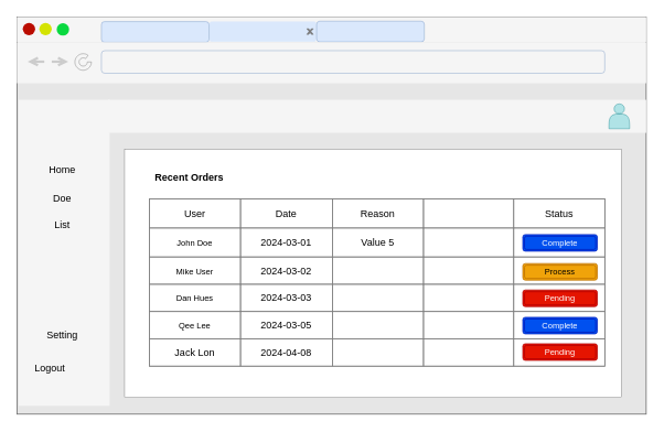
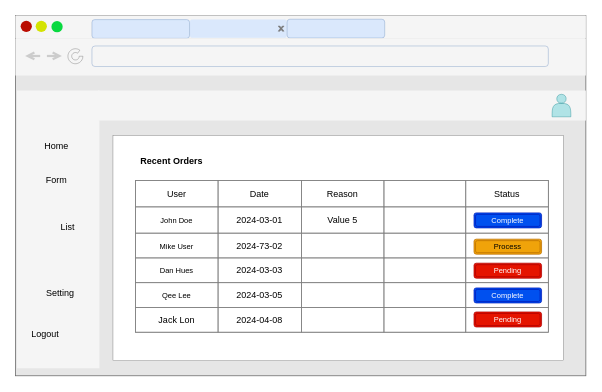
  <mxCell id="0" />
  <mxCell id="1" parent="0" />
  <mxCell id="2" value="" style="rounded=0;whiteSpace=wrap;html=1;fillColor=#E6E6E6;fontColor=#000000;strokeColor=#666666;" vertex="1" parent="1"><mxGeometry x="20" y="20" width="760" height="480" as="geometry" /></mxCell>
  <mxCell id="3" value="" style="rounded=0;whiteSpace=wrap;html=1;strokeColor=none;strokeWidth=2;fillColor=#f5f5f5;fontColor=#000000;" vertex="1" parent="1"><mxGeometry x="22" y="120" width="110" height="370" as="geometry" /></mxCell>
- <mxCell id="4" value="Home" style="text;html=1;align=center;verticalAlign=middle;whiteSpace=wrap;rounded=0;strokeWidth=2;fontColor=#000000;" vertex="1" parent="1"><mxGeometry x="45" y="190" width="60" height="30" as="geometry" /></mxCell>
+ <mxCell id="4" value="Home" style="text;html=1;align=center;verticalAlign=middle;whiteSpace=wrap;rounded=0;strokeWidth=2;fontColor=#000000;" vertex="1" parent="1"><mxGeometry x="45" y="180" width="60" height="30" as="geometry" /></mxCell>
  <mxCell id="5" value="" style="group;fontColor=#000000;" vertex="1" connectable="0" parent="1"><mxGeometry x="20" y="20" width="760" height="80" as="geometry" /></mxCell>
  <mxCell id="6" value="" style="rounded=0;whiteSpace=wrap;html=1;fillColor=#f5f5f5;fontColor=#000000;strokeColor=none;strokeWidth=0.5;" vertex="1" parent="5"><mxGeometry width="760" height="30" as="geometry" /></mxCell>
  <mxCell id="7" value="" style="ellipse;whiteSpace=wrap;html=1;aspect=fixed;strokeColor=none;fillColor=#BA0C00;gradientColor=none;fontColor=#000000;" vertex="1" parent="5"><mxGeometry x="7" y="7" width="15" height="15" as="geometry" /></mxCell>
  <mxCell id="8" value="" style="ellipse;whiteSpace=wrap;html=1;aspect=fixed;strokeColor=none;fillColor=#D4E302;gradientColor=none;fontColor=#000000;" vertex="1" parent="5"><mxGeometry x="27" y="7" width="15" height="15" as="geometry" /></mxCell>
  <mxCell id="9" value="" style="ellipse;whiteSpace=wrap;html=1;aspect=fixed;strokeColor=none;fillColor=#09D940;gradientColor=none;fontColor=#000000;" vertex="1" parent="5"><mxGeometry x="48" y="7.5" width="15" height="15" as="geometry" /></mxCell>
  <mxCell id="10" value="" style="rounded=1;whiteSpace=wrap;html=1;fillColor=#dae8fc;strokeColor=#F0F0F0;strokeWidth=0.5;fontColor=#000000;" vertex="1" parent="5"><mxGeometry x="232" y="5" width="130" height="25" as="geometry" /></mxCell>
  <mxCell id="11" value="" style="rounded=1;whiteSpace=wrap;html=1;fillColor=#dae8fc;strokeColor=#6c8ebf;strokeWidth=0.5;fontColor=#000000;" vertex="1" parent="5"><mxGeometry x="102" y="5.5" width="130" height="25" as="geometry" /></mxCell>
  <mxCell id="12" value="" style="rounded=1;whiteSpace=wrap;html=1;fillColor=#dae8fc;strokeColor=#6c8ebf;strokeWidth=0.5;fontColor=#000000;" vertex="1" parent="5"><mxGeometry x="362" y="5" width="130" height="25" as="geometry" /></mxCell>
  <mxCell id="13" value="" style="verticalLabelPosition=bottom;verticalAlign=top;html=1;shape=mxgraph.basic.x;strokeWidth=0.5;fillColor=#808080;strokeColor=#666666;fontColor=#000000;" vertex="1" parent="5"><mxGeometry x="350" y="14" width="8" height="7" as="geometry" /></mxCell>
  <mxCell id="14" value="" style="rounded=0;whiteSpace=wrap;html=1;fillColor=#f5f5f5;fontColor=#000000;strokeColor=none;strokeWidth=0.5;" vertex="1" parent="5"><mxGeometry y="30.5" width="760" height="49.5" as="geometry" /></mxCell>
  <mxCell id="15" value="" style="rounded=1;whiteSpace=wrap;html=1;strokeColor=#6c8ebf;strokeWidth=0.5;fillColor=none;fontColor=#000000;" vertex="1" parent="5"><mxGeometry x="102" y="40.63" width="608" height="27.37" as="geometry" /></mxCell>
  <mxCell id="16" value="" style="verticalLabelPosition=bottom;verticalAlign=top;html=1;shape=mxgraph.basic.partConcEllipse;startAngle=0.25;endAngle=0.1;arcWidth=0.5;rounded=1;strokeColor=#666666;strokeWidth=0.5;fillColor=none;fontColor=#000000;" vertex="1" parent="5"><mxGeometry x="70" y="44.32" width="20" height="20" as="geometry" /></mxCell>
  <mxCell id="17" value="" style="endArrow=open;html=1;strokeColor=#CCCCCC;strokeWidth=3;startSize=0;endFill=0;fontColor=#000000;" edge="1" parent="5"><mxGeometry width="50" height="50" relative="1" as="geometry"><mxPoint x="42" y="53.97" as="sourcePoint" /><mxPoint x="62" y="53.97" as="targetPoint" /></mxGeometry></mxCell>
  <mxCell id="18" value="" style="endArrow=open;html=1;strokeColor=#CCCCCC;strokeWidth=3;startSize=0;endFill=0;fontColor=#000000;" edge="1" parent="1"><mxGeometry width="50" height="50" relative="1" as="geometry"><mxPoint x="53" y="73.97" as="sourcePoint" /><mxPoint x="33" y="73.97" as="targetPoint" /></mxGeometry></mxCell>
- <mxCell id="19" value="Doe" style="text;html=1;align=center;verticalAlign=middle;whiteSpace=wrap;rounded=0;strokeWidth=2;fontColor=#000000;" vertex="1" parent="1"><mxGeometry x="45" y="225" width="60" height="30" as="geometry" /></mxCell>
- <mxCell id="20" value="Setting" style="text;html=1;align=center;verticalAlign=middle;whiteSpace=wrap;rounded=0;strokeWidth=2;fontColor=#000000;" vertex="1" parent="1"><mxGeometry x="45" y="390" width="60" height="30" as="geometry" /></mxCell>
+ <mxCell id="19" value="Form" style="text;html=1;align=center;verticalAlign=middle;whiteSpace=wrap;rounded=0;strokeWidth=2;fontColor=#000000;" vertex="1" parent="1"><mxGeometry x="45" y="225" width="60" height="30" as="geometry" /></mxCell>
+ <mxCell id="20" value="Setting" style="text;html=1;align=center;verticalAlign=middle;whiteSpace=wrap;rounded=0;strokeWidth=2;fontColor=#000000;" vertex="1" parent="1"><mxGeometry x="50" y="375" width="60" height="30" as="geometry" /></mxCell>
  <mxCell id="21" value="Logout" style="text;html=1;align=center;verticalAlign=middle;whiteSpace=wrap;rounded=0;strokeWidth=2;fontColor=#000000;" vertex="1" parent="1"><mxGeometry x="30" y="430" width="60" height="30" as="geometry" /></mxCell>
  <mxCell id="22" value="" style="rounded=0;whiteSpace=wrap;html=1;strokeColor=none;strokeWidth=2;fillColor=#f5f5f5;fontColor=#000000;" vertex="1" parent="1"><mxGeometry x="130" y="120" width="650" height="40" as="geometry" /></mxCell>
  <mxCell id="23" value="" style="rounded=0;whiteSpace=wrap;html=1;strokeColor=#666666;strokeWidth=0.5;fillColor=#FFFFFF;fontColor=#000000;" vertex="1" parent="1"><mxGeometry x="150" y="180" width="600" height="300" as="geometry" /></mxCell>
  <mxCell id="24" value="Recent Orders&amp;nbsp;" style="text;html=1;align=center;verticalAlign=middle;whiteSpace=wrap;rounded=0;strokeWidth=0.5;strokeColor=none;fontColor=#000000;fontStyle=1" vertex="1" parent="1"><mxGeometry x="180" y="200" width="100" height="30" as="geometry" /></mxCell>
- <mxCell id="25" value="List" style="text;html=1;align=center;verticalAlign=middle;whiteSpace=wrap;rounded=0;strokeWidth=2;fontColor=#000000;" vertex="1" parent="1"><mxGeometry x="45" y="257" width="60" height="30" as="geometry" /></mxCell>
+ <mxCell id="25" value="List" style="text;html=1;align=center;verticalAlign=middle;whiteSpace=wrap;rounded=0;strokeWidth=2;fontColor=#000000;" vertex="1" parent="1"><mxGeometry x="60" y="287" width="60" height="30" as="geometry" /></mxCell>
  <mxCell id="26" value="" style="shape=actor;whiteSpace=wrap;html=1;rounded=1;strokeColor=#0e8088;strokeWidth=0.5;fontSize=10;fillColor=#b0e3e6;fontColor=#000000;" vertex="1" parent="1"><mxGeometry x="735" y="125" width="25" height="30" as="geometry" /></mxCell>
  <mxCell id="27" value="" style="childLayout=tableLayout;recursiveResize=0;shadow=0;fillColor=none;strokeColor=#808080;fontColor=#000000;" vertex="1" parent="1"><mxGeometry x="180" y="240" width="550" height="202" as="geometry" /></mxCell>
  <mxCell id="28" value="" style="shape=tableRow;horizontal=0;startSize=0;swimlaneHead=0;swimlaneBody=0;top=0;left=0;bottom=0;right=0;dropTarget=0;collapsible=0;recursiveResize=0;expand=0;fontStyle=0;fillColor=none;strokeColor=inherit;fontColor=#000000;" vertex="1" parent="27"><mxGeometry width="550" height="35" as="geometry" /></mxCell>
  <mxCell id="29" value="User" style="connectable=0;recursiveResize=0;strokeColor=inherit;fillColor=none;align=center;whiteSpace=wrap;html=1;fontColor=#000000;" vertex="1" parent="28"><mxGeometry width="110" height="35" as="geometry"><mxRectangle width="110" height="35" as="alternateBounds" /></mxGeometry></mxCell>
  <mxCell id="30" value="Date" style="connectable=0;recursiveResize=0;strokeColor=inherit;fillColor=none;align=center;whiteSpace=wrap;html=1;fontColor=#000000;" vertex="1" parent="28"><mxGeometry x="110" width="111" height="35" as="geometry"><mxRectangle width="111" height="35" as="alternateBounds" /></mxGeometry></mxCell>
  <mxCell id="31" value="Reason" style="connectable=0;recursiveResize=0;strokeColor=inherit;fillColor=none;align=center;whiteSpace=wrap;html=1;fontColor=#000000;" vertex="1" parent="28"><mxGeometry x="221" width="110" height="35" as="geometry"><mxRectangle width="110" height="35" as="alternateBounds" /></mxGeometry></mxCell>
  <mxCell id="32" style="connectable=0;recursiveResize=0;strokeColor=inherit;fillColor=none;align=center;whiteSpace=wrap;html=1;fontColor=#000000;" vertex="1" parent="28"><mxGeometry x="331" width="109" height="35" as="geometry"><mxRectangle width="109" height="35" as="alternateBounds" /></mxGeometry></mxCell>
  <mxCell id="33" value="Status" style="connectable=0;recursiveResize=0;strokeColor=inherit;fillColor=none;align=center;whiteSpace=wrap;html=1;fontColor=#000000;" vertex="1" parent="28"><mxGeometry x="440" width="110" height="35" as="geometry"><mxRectangle width="110" height="35" as="alternateBounds" /></mxGeometry></mxCell>
  <mxCell id="34" style="shape=tableRow;horizontal=0;startSize=0;swimlaneHead=0;swimlaneBody=0;top=0;left=0;bottom=0;right=0;dropTarget=0;collapsible=0;recursiveResize=0;expand=0;fontStyle=0;fillColor=none;strokeColor=inherit;fontColor=#000000;" vertex="1" parent="27"><mxGeometry y="35" width="550" height="35" as="geometry" /></mxCell>
  <mxCell id="35" value="&lt;span style=&quot;font-size: 10px;&quot;&gt;John Doe&lt;/span&gt;" style="connectable=0;recursiveResize=0;strokeColor=inherit;fillColor=none;align=center;whiteSpace=wrap;html=1;fontColor=#000000;" vertex="1" parent="34"><mxGeometry width="110" height="35" as="geometry"><mxRectangle width="110" height="35" as="alternateBounds" /></mxGeometry></mxCell>
  <mxCell id="36" value="2024-03-01" style="connectable=0;recursiveResize=0;strokeColor=inherit;fillColor=none;align=center;whiteSpace=wrap;html=1;fontColor=#000000;" vertex="1" parent="34"><mxGeometry x="110" width="111" height="35" as="geometry"><mxRectangle width="111" height="35" as="alternateBounds" /></mxGeometry></mxCell>
  <mxCell id="37" value="Value 5" style="connectable=0;recursiveResize=0;strokeColor=inherit;fillColor=none;align=center;whiteSpace=wrap;html=1;fontColor=#000000;" vertex="1" parent="34"><mxGeometry x="221" width="110" height="35" as="geometry"><mxRectangle width="110" height="35" as="alternateBounds" /></mxGeometry></mxCell>
  <mxCell id="38" style="connectable=0;recursiveResize=0;strokeColor=inherit;fillColor=none;align=center;whiteSpace=wrap;html=1;fontColor=#000000;" vertex="1" parent="34"><mxGeometry x="331" width="109" height="35" as="geometry"><mxRectangle width="109" height="35" as="alternateBounds" /></mxGeometry></mxCell>
  <mxCell id="39" style="connectable=0;recursiveResize=0;strokeColor=inherit;fillColor=none;align=center;whiteSpace=wrap;html=1;fontColor=#000000;" vertex="1" parent="34"><mxGeometry x="440" width="110" height="35" as="geometry"><mxRectangle width="110" height="35" as="alternateBounds" /></mxGeometry></mxCell>
  <mxCell id="40" style="shape=tableRow;horizontal=0;startSize=0;swimlaneHead=0;swimlaneBody=0;top=0;left=0;bottom=0;right=0;dropTarget=0;collapsible=0;recursiveResize=0;expand=0;fontStyle=0;fillColor=none;strokeColor=inherit;fontColor=#000000;" vertex="1" parent="27"><mxGeometry y="70" width="550" height="33" as="geometry" /></mxCell>
  <mxCell id="41" value="&lt;span style=&quot;font-size: 10px;&quot;&gt;Mike User&lt;/span&gt;" style="connectable=0;recursiveResize=0;strokeColor=inherit;fillColor=none;align=center;whiteSpace=wrap;html=1;fontColor=#000000;" vertex="1" parent="40"><mxGeometry width="110" height="33" as="geometry"><mxRectangle width="110" height="33" as="alternateBounds" /></mxGeometry></mxCell>
- <mxCell id="42" value="2024-03-02" style="connectable=0;recursiveResize=0;strokeColor=inherit;fillColor=none;align=center;whiteSpace=wrap;html=1;fontColor=#000000;" vertex="1" parent="40"><mxGeometry x="110" width="111" height="33" as="geometry"><mxRectangle width="111" height="33" as="alternateBounds" /></mxGeometry></mxCell>
+ <mxCell id="42" value="2024-73-02" style="connectable=0;recursiveResize=0;strokeColor=inherit;fillColor=none;align=center;whiteSpace=wrap;html=1;fontColor=#000000;" vertex="1" parent="40"><mxGeometry x="110" width="111" height="33" as="geometry"><mxRectangle width="111" height="33" as="alternateBounds" /></mxGeometry></mxCell>
  <mxCell id="43" style="connectable=0;recursiveResize=0;strokeColor=inherit;fillColor=none;align=center;whiteSpace=wrap;html=1;fontColor=#000000;" vertex="1" parent="40"><mxGeometry x="221" width="110" height="33" as="geometry"><mxRectangle width="110" height="33" as="alternateBounds" /></mxGeometry></mxCell>
  <mxCell id="44" style="connectable=0;recursiveResize=0;strokeColor=inherit;fillColor=none;align=center;whiteSpace=wrap;html=1;fontColor=#000000;" vertex="1" parent="40"><mxGeometry x="331" width="109" height="33" as="geometry"><mxRectangle width="109" height="33" as="alternateBounds" /></mxGeometry></mxCell>
  <mxCell id="45" style="connectable=0;recursiveResize=0;strokeColor=inherit;fillColor=none;align=center;whiteSpace=wrap;html=1;fontColor=#000000;" vertex="1" parent="40"><mxGeometry x="440" width="110" height="33" as="geometry"><mxRectangle width="110" height="33" as="alternateBounds" /></mxGeometry></mxCell>
  <mxCell id="46" style="shape=tableRow;horizontal=0;startSize=0;swimlaneHead=0;swimlaneBody=0;top=0;left=0;bottom=0;right=0;dropTarget=0;collapsible=0;recursiveResize=0;expand=0;fontStyle=0;fillColor=none;strokeColor=inherit;fontColor=#000000;" vertex="1" parent="27"><mxGeometry y="103" width="550" height="33" as="geometry" /></mxCell>
  <mxCell id="47" value="&lt;span style=&quot;font-size: 10px;&quot;&gt;Dan Hues&lt;/span&gt;" style="connectable=0;recursiveResize=0;strokeColor=inherit;fillColor=none;align=center;whiteSpace=wrap;html=1;fontColor=#000000;" vertex="1" parent="46"><mxGeometry width="110" height="33" as="geometry"><mxRectangle width="110" height="33" as="alternateBounds" /></mxGeometry></mxCell>
  <mxCell id="48" value="2024-03-03" style="connectable=0;recursiveResize=0;strokeColor=inherit;fillColor=none;align=center;whiteSpace=wrap;html=1;fontColor=#000000;" vertex="1" parent="46"><mxGeometry x="110" width="111" height="33" as="geometry"><mxRectangle width="111" height="33" as="alternateBounds" /></mxGeometry></mxCell>
  <mxCell id="49" style="connectable=0;recursiveResize=0;strokeColor=inherit;fillColor=none;align=center;whiteSpace=wrap;html=1;fontColor=#000000;" vertex="1" parent="46"><mxGeometry x="221" width="110" height="33" as="geometry"><mxRectangle width="110" height="33" as="alternateBounds" /></mxGeometry></mxCell>
  <mxCell id="50" style="connectable=0;recursiveResize=0;strokeColor=inherit;fillColor=none;align=center;whiteSpace=wrap;html=1;fontColor=#000000;" vertex="1" parent="46"><mxGeometry x="331" width="109" height="33" as="geometry"><mxRectangle width="109" height="33" as="alternateBounds" /></mxGeometry></mxCell>
  <mxCell id="51" style="connectable=0;recursiveResize=0;strokeColor=inherit;fillColor=none;align=center;whiteSpace=wrap;html=1;fontColor=#000000;" vertex="1" parent="46"><mxGeometry x="440" width="110" height="33" as="geometry"><mxRectangle width="110" height="33" as="alternateBounds" /></mxGeometry></mxCell>
  <mxCell id="52" style="shape=tableRow;horizontal=0;startSize=0;swimlaneHead=0;swimlaneBody=0;top=0;left=0;bottom=0;right=0;dropTarget=0;collapsible=0;recursiveResize=0;expand=0;fontStyle=0;fillColor=none;strokeColor=inherit;fontColor=#000000;" vertex="1" parent="27"><mxGeometry y="136" width="550" height="33" as="geometry" /></mxCell>
  <mxCell id="53" value="&lt;span style=&quot;font-size: 10px;&quot;&gt;Qee Lee&lt;/span&gt;" style="connectable=0;recursiveResize=0;strokeColor=inherit;fillColor=none;align=center;whiteSpace=wrap;html=1;fontColor=#000000;" vertex="1" parent="52"><mxGeometry width="110" height="33" as="geometry"><mxRectangle width="110" height="33" as="alternateBounds" /></mxGeometry></mxCell>
  <mxCell id="54" value="2024-03-05" style="connectable=0;recursiveResize=0;strokeColor=inherit;fillColor=none;align=center;whiteSpace=wrap;html=1;fontColor=#000000;" vertex="1" parent="52"><mxGeometry x="110" width="111" height="33" as="geometry"><mxRectangle width="111" height="33" as="alternateBounds" /></mxGeometry></mxCell>
  <mxCell id="55" style="connectable=0;recursiveResize=0;strokeColor=inherit;fillColor=none;align=center;whiteSpace=wrap;html=1;fontColor=#000000;" vertex="1" parent="52"><mxGeometry x="221" width="110" height="33" as="geometry"><mxRectangle width="110" height="33" as="alternateBounds" /></mxGeometry></mxCell>
  <mxCell id="56" style="connectable=0;recursiveResize=0;strokeColor=inherit;fillColor=none;align=center;whiteSpace=wrap;html=1;fontColor=#000000;" vertex="1" parent="52"><mxGeometry x="331" width="109" height="33" as="geometry"><mxRectangle width="109" height="33" as="alternateBounds" /></mxGeometry></mxCell>
  <mxCell id="57" style="connectable=0;recursiveResize=0;strokeColor=inherit;fillColor=none;align=center;whiteSpace=wrap;html=1;fontColor=#000000;" vertex="1" parent="52"><mxGeometry x="440" width="110" height="33" as="geometry"><mxRectangle width="110" height="33" as="alternateBounds" /></mxGeometry></mxCell>
  <mxCell id="58" style="shape=tableRow;horizontal=0;startSize=0;swimlaneHead=0;swimlaneBody=0;top=0;left=0;bottom=0;right=0;dropTarget=0;collapsible=0;recursiveResize=0;expand=0;fontStyle=0;fillColor=none;strokeColor=inherit;fontColor=#000000;" vertex="1" parent="27"><mxGeometry y="169" width="550" height="33" as="geometry" /></mxCell>
  <mxCell id="59" value="Jack Lon" style="connectable=0;recursiveResize=0;strokeColor=inherit;fillColor=none;align=center;whiteSpace=wrap;html=1;fontColor=#000000;" vertex="1" parent="58"><mxGeometry width="110" height="33" as="geometry"><mxRectangle width="110" height="33" as="alternateBounds" /></mxGeometry></mxCell>
  <mxCell id="60" value="2024-04-08" style="connectable=0;recursiveResize=0;strokeColor=inherit;fillColor=none;align=center;whiteSpace=wrap;html=1;fontColor=#000000;" vertex="1" parent="58"><mxGeometry x="110" width="111" height="33" as="geometry"><mxRectangle width="111" height="33" as="alternateBounds" /></mxGeometry></mxCell>
  <mxCell id="61" style="connectable=0;recursiveResize=0;strokeColor=inherit;fillColor=none;align=center;whiteSpace=wrap;html=1;fontColor=#000000;" vertex="1" parent="58"><mxGeometry x="221" width="110" height="33" as="geometry"><mxRectangle width="110" height="33" as="alternateBounds" /></mxGeometry></mxCell>
  <mxCell id="62" style="connectable=0;recursiveResize=0;strokeColor=inherit;fillColor=none;align=center;whiteSpace=wrap;html=1;fontColor=#000000;" vertex="1" parent="58"><mxGeometry x="331" width="109" height="33" as="geometry"><mxRectangle width="109" height="33" as="alternateBounds" /></mxGeometry></mxCell>
  <mxCell id="63" style="connectable=0;recursiveResize=0;strokeColor=inherit;fillColor=none;align=center;whiteSpace=wrap;html=1;fontColor=#000000;" vertex="1" parent="58"><mxGeometry x="440" width="110" height="33" as="geometry"><mxRectangle width="110" height="33" as="alternateBounds" /></mxGeometry></mxCell>
  <mxCell id="64" value="&lt;font style=&quot;font-size: 10px;&quot;&gt;Complete&lt;/font&gt;" style="shape=ext;double=1;rounded=1;whiteSpace=wrap;html=1;strokeColor=#001DBC;fontColor=#ffffff;fillColor=#0050ef;" vertex="1" parent="1"><mxGeometry x="631" y="283" width="90" height="20" as="geometry" /></mxCell>
  <mxCell id="65" value="&lt;span style=&quot;font-size: 10px;&quot;&gt;Process&lt;/span&gt;" style="shape=ext;double=1;rounded=1;whiteSpace=wrap;html=1;strokeColor=#BD7000;fontColor=#000000;fillColor=#f0a30a;" vertex="1" parent="1"><mxGeometry x="631" y="318" width="90" height="20" as="geometry" /></mxCell>
  <mxCell id="66" value="&lt;span style=&quot;font-size: 10px;&quot;&gt;Pending&lt;/span&gt;" style="shape=ext;double=1;rounded=1;whiteSpace=wrap;html=1;strokeColor=#B20000;fontColor=#ffffff;fillColor=#e51400;" vertex="1" parent="1"><mxGeometry x="631" y="350" width="90" height="20" as="geometry" /></mxCell>
  <mxCell id="67" value="&lt;font style=&quot;font-size: 10px;&quot;&gt;Complete&lt;/font&gt;" style="shape=ext;double=1;rounded=1;whiteSpace=wrap;html=1;strokeColor=#001DBC;fontColor=#ffffff;fillColor=#0050ef;" vertex="1" parent="1"><mxGeometry x="631" y="383" width="90" height="20" as="geometry" /></mxCell>
  <mxCell id="68" value="&lt;span style=&quot;font-size: 10px;&quot;&gt;Pending&lt;/span&gt;" style="shape=ext;double=1;rounded=1;whiteSpace=wrap;html=1;strokeColor=#B20000;fontColor=#ffffff;fillColor=#e51400;" vertex="1" parent="1"><mxGeometry x="631" y="415" width="90" height="20" as="geometry" /></mxCell>
